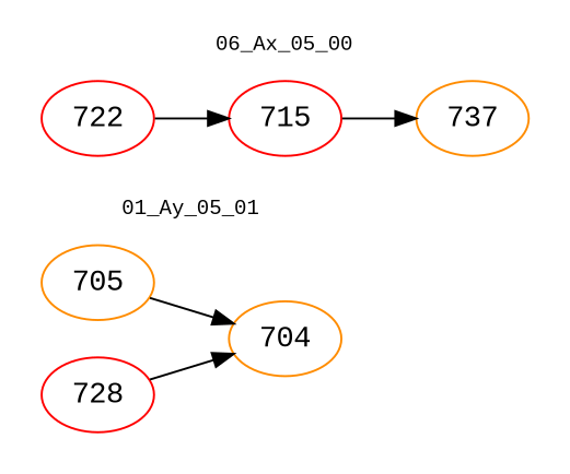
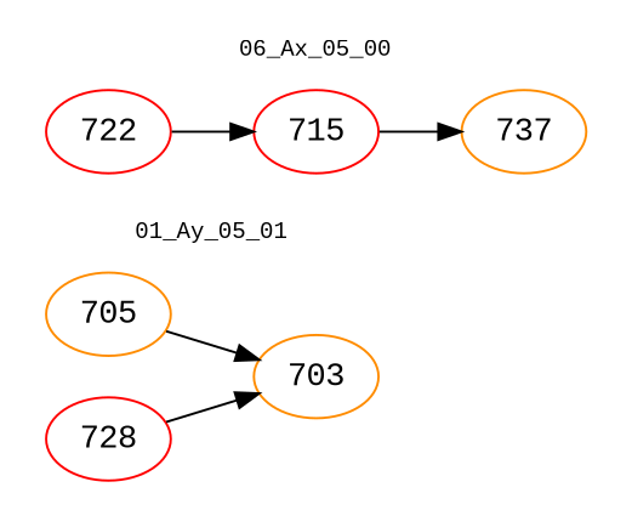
  digraph {
    fontname="Liberation Mono"
    rankdir=LR
    node [color=darkorange fontname="Liberation Mono"]
    edge [color=black fontname="Liberation Mono"]
    n1 [label=705]
-   n2 [label=704]
+   n2 [label=703]
    n3 [color=red label=728]
    n4 [color=red label=722]
    n5 [color=red label=715]
    n6 [label=737]
    subgraph cluster_1 {
      color=white
      fontsize=10
      label="01_Ay_05_01"
      n1
      n2
      n3
    }
    subgraph cluster_2 {
      color=white
      fontsize=10
      label="06_Ax_05_00"
      n4
      n5
      n6
    }
    n1 -> n2
    n3 -> n2
    n4 -> n5
    n5 -> n6
  }
